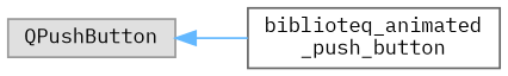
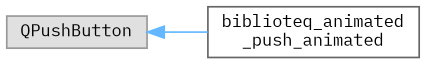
  digraph {
    rankdir=LR
    fontname="IBM Plex Mono"
    node [fontname="IBM Plex Mono" fontsize=10 shape=box style=filled]
    n1 [color=grey60 fillcolor="#E0E0E0" height=0.2 label=QPushButton width=0.4]
-   n2 [color=grey40 fillcolor=white height=0.2 label="biblioteq_animated\l_push_button" width=0.4]
+   n2 [color=grey40 fillcolor=white height=0.2 label="biblioteq_animated\l_push_animated" width=0.4]
    n1 -> n2 [color=steelblue1 dir=back fontname="IBM Plex Mono" fontsize=10 labelfontname=Helvetica labelfontsize=10 style=solid]
  }
